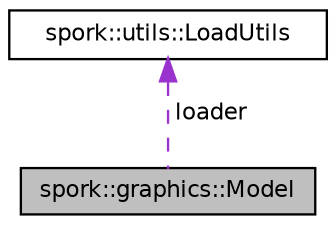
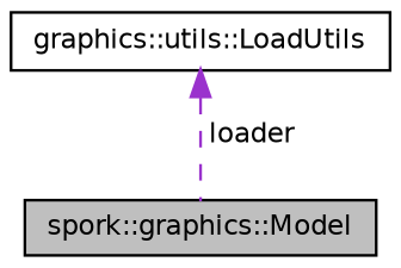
  digraph {
    node [color=black fontname=Helvetica fontsize=10 shape=record style=filled]
    n1 [fillcolor=grey75 fontcolor=black height=0.2 label="spork::graphics::Model" width=0.4]
-   n2 [fillcolor=white height=0.2 label="spork::utils::LoadUtils" width=0.4]
+   n2 [fillcolor=white height=0.2 label="graphics::utils::LoadUtils" width=0.4]
    n2 -> n1 [color=darkorchid3 dir=back fontname=Helvetica fontsize=10 label=" loader" labelfontname=Helvetica labelfontsize=10 style=dashed]
  }
